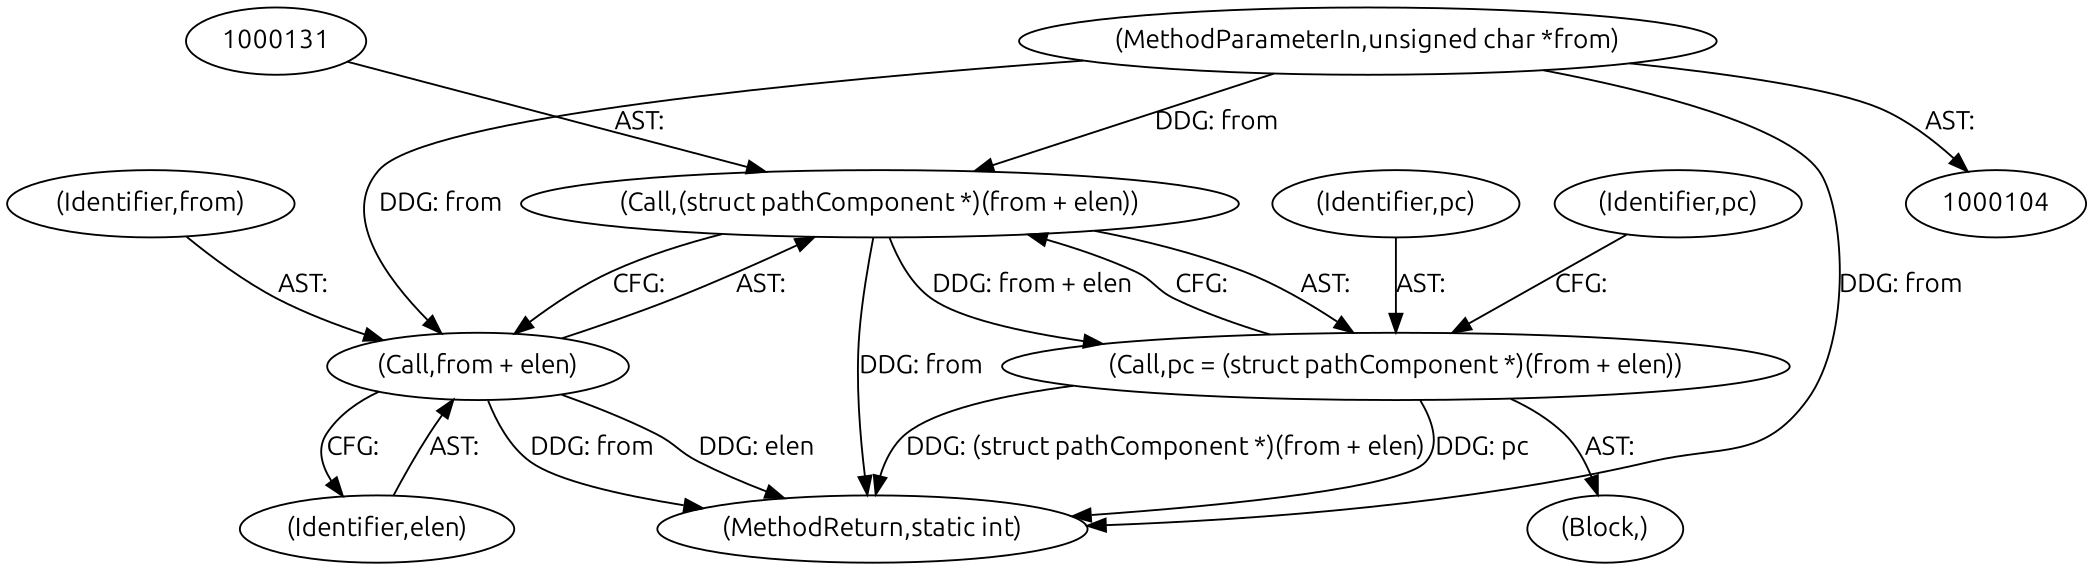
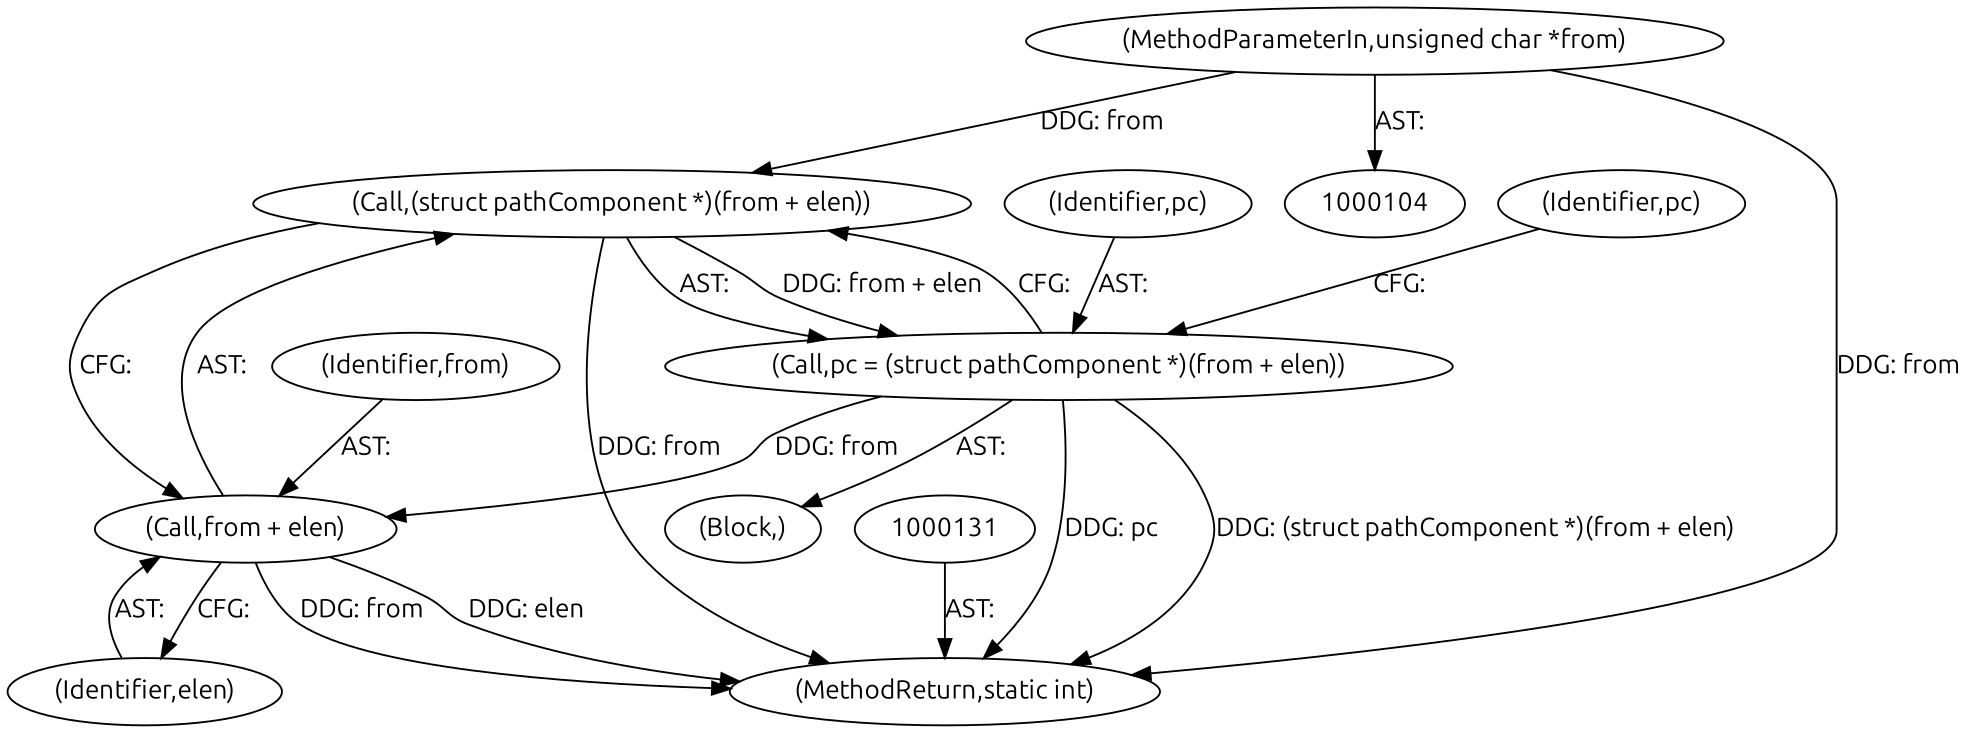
  digraph {
    fontname=Ubuntu
    node [fontname=Ubuntu]
    edge [fontname=Ubuntu]
    n1 [label="(MethodParameterIn,unsigned char *from)"]
    n2 [label="(Call,(struct pathComponent *)(from + elen))"]
    n3 [label="(Call,from + elen)"]
    n4 [label="(MethodReturn,static int)"]
    1000104
    n6 [label="(Call,pc = (struct pathComponent *)(from + elen))"]
    n7 [label="(Identifier,elen)"]
    n8 [label="(Block,)"]
    n9 [label="(Identifier,from)"]
    n10 [label="(Identifier,pc)"]
    n11 [label="(Identifier,pc)"]
    1000131
    n1 -> n2 [label="DDG: from"]
-   n1 -> n3 [label="DDG: from"]
+   n6 -> n3 [label="DDG: from"]
    n1 -> n4 [label="DDG: from"]
    n1 -> 1000104 [label="AST: "]
    n2 -> n3 [label="CFG: "]
    n2 -> n4 [label="DDG: from"]
    n2 -> n6 [label="AST: "]
    n2 -> n6 [label="DDG: from + elen"]
    n3 -> n2 [label="AST: "]
    n3 -> n4 [label="DDG: from"]
    n3 -> n4 [label="DDG: elen"]
    n3 -> n7 [label="CFG: "]
    n6 -> n2 [label="CFG: "]
    n6 -> n4 [label="DDG: (struct pathComponent *)(from + elen)"]
    n6 -> n4 [label="DDG: pc"]
    n6 -> n8 [label="AST: "]
    n7 -> n3 [label="AST: "]
    n9 -> n3 [label="AST: "]
    n10 -> n6 [label="AST: "]
    n11 -> n6 [label="CFG: "]
-   1000131 -> n2 [label="AST: "]
+   1000131 -> n4 [label="AST: "]
  }
